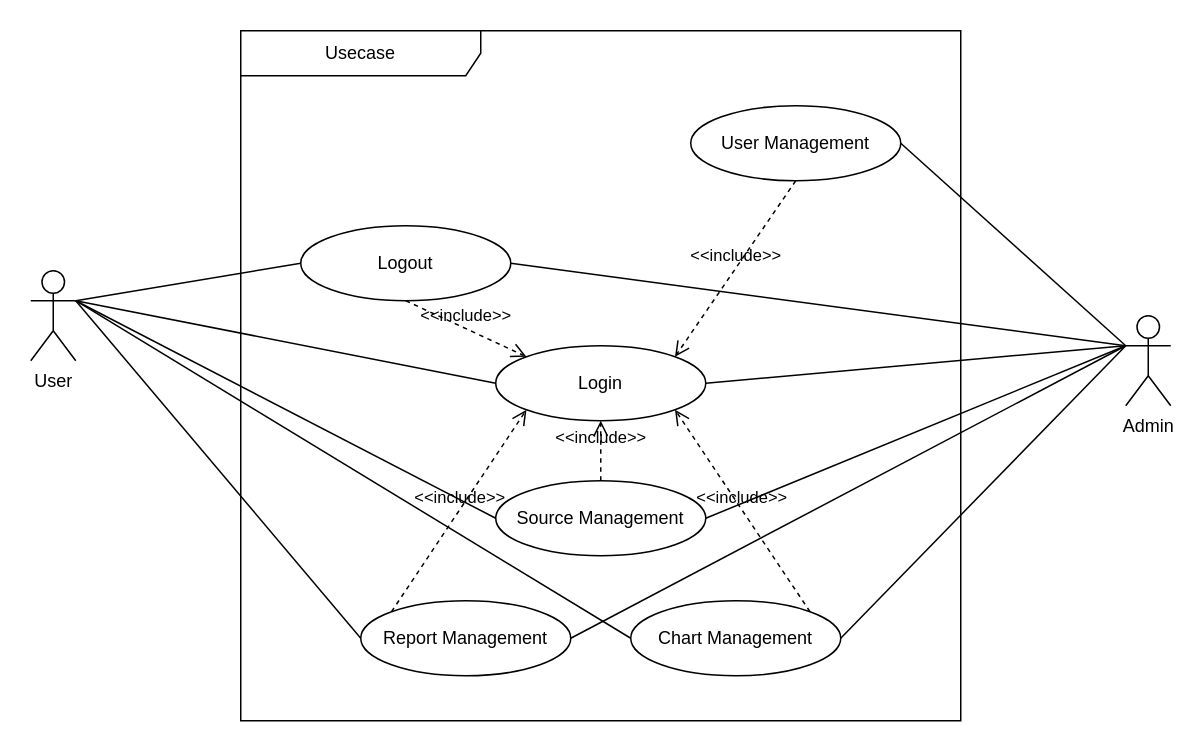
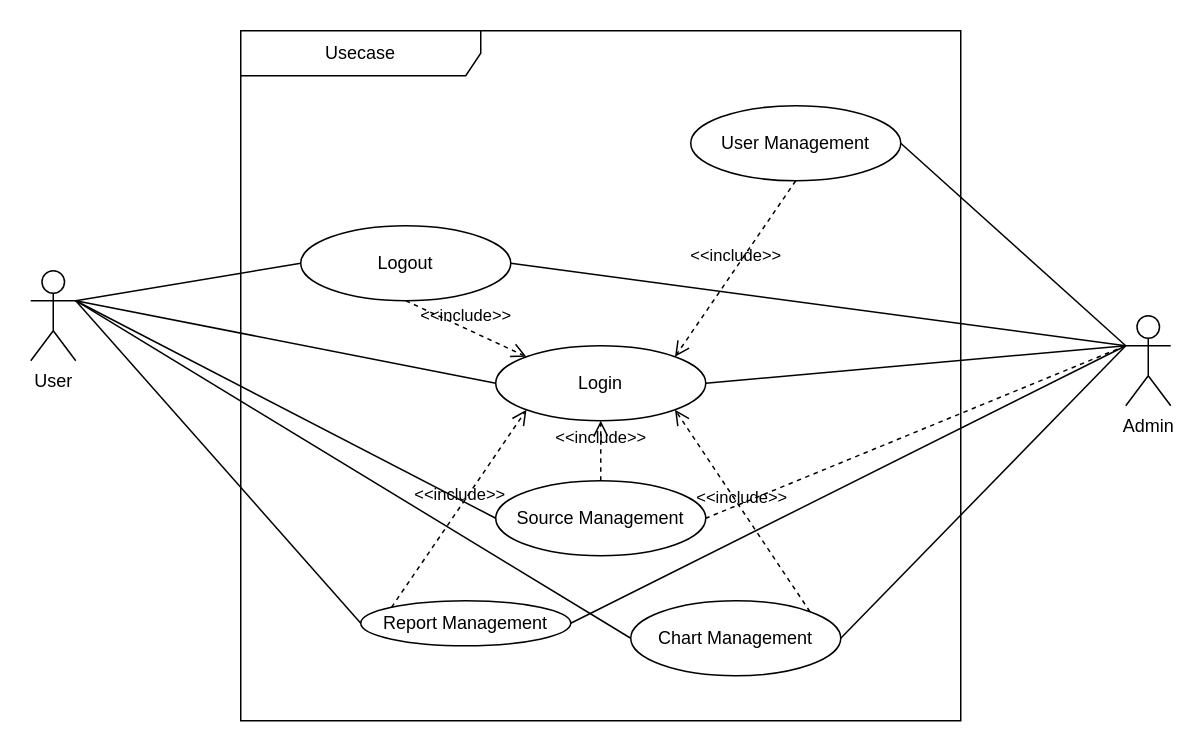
  <mxCell id="0" />
  <mxCell id="1" parent="0" />
  <mxCell id="2" value="Usecase" style="shape=umlFrame;whiteSpace=wrap;html=1;pointerEvents=0;recursiveResize=0;container=1;collapsible=0;width=160;" vertex="1" parent="1"><mxGeometry x="160" y="20" width="480" height="460" as="geometry" /></mxCell>
  <mxCell id="3" value="Login" style="ellipse;whiteSpace=wrap;html=1;" vertex="1" parent="2"><mxGeometry x="170" y="210" width="140" height="50" as="geometry" /></mxCell>
  <mxCell id="4" value="Logout" style="ellipse;whiteSpace=wrap;html=1;" vertex="1" parent="2"><mxGeometry x="40" y="130" width="140" height="50" as="geometry" /></mxCell>
  <mxCell id="5" value="Source Management" style="ellipse;whiteSpace=wrap;html=1;" vertex="1" parent="2"><mxGeometry x="170" y="300" width="140" height="50" as="geometry" /></mxCell>
  <mxCell id="6" value="Chart Management" style="ellipse;whiteSpace=wrap;html=1;" vertex="1" parent="2"><mxGeometry x="260" y="380" width="140" height="50" as="geometry" /></mxCell>
  <mxCell id="7" value="&amp;lt;&amp;lt;include&amp;gt;&amp;gt;" style="endArrow=open;startArrow=none;endFill=0;startFill=0;endSize=8;html=1;verticalAlign=bottom;dashed=1;labelBackgroundColor=none;entryX=0;entryY=0;entryDx=0;entryDy=0;exitX=0.5;exitY=1;exitDx=0;exitDy=0;" edge="1" parent="2" source="4" target="3"><mxGeometry width="160" relative="1" as="geometry"><mxPoint x="20" y="280" as="sourcePoint" /><mxPoint x="180" y="280" as="targetPoint" /></mxGeometry></mxCell>
  <mxCell id="8" value="&amp;lt;&amp;lt;include&amp;gt;&amp;gt;" style="endArrow=open;startArrow=none;endFill=0;startFill=0;endSize=8;html=1;verticalAlign=bottom;dashed=1;labelBackgroundColor=none;entryX=0.5;entryY=1;entryDx=0;entryDy=0;exitX=0.5;exitY=0;exitDx=0;exitDy=0;" edge="1" parent="2" source="5" target="3"><mxGeometry width="160" relative="1" as="geometry"><mxPoint x="190" y="270" as="sourcePoint" /><mxPoint x="180" y="230" as="targetPoint" /></mxGeometry></mxCell>
  <mxCell id="9" value="&amp;lt;&amp;lt;include&amp;gt;&amp;gt;" style="endArrow=open;startArrow=none;endFill=0;startFill=0;endSize=8;html=1;verticalAlign=bottom;dashed=1;labelBackgroundColor=none;entryX=1;entryY=1;entryDx=0;entryDy=0;exitX=1;exitY=0;exitDx=0;exitDy=0;" edge="1" parent="2" source="6" target="3"><mxGeometry width="160" relative="1" as="geometry"><mxPoint x="180" y="340" as="sourcePoint" /><mxPoint x="180" y="230" as="targetPoint" /></mxGeometry></mxCell>
  <mxCell id="10" value="User Management" style="ellipse;whiteSpace=wrap;html=1;" vertex="1" parent="2"><mxGeometry x="300" y="50" width="140" height="50" as="geometry" /></mxCell>
  <mxCell id="11" value="&amp;lt;&amp;lt;include&amp;gt;&amp;gt;" style="endArrow=open;startArrow=none;endFill=0;startFill=0;endSize=8;html=1;verticalAlign=bottom;dashed=1;labelBackgroundColor=none;entryX=1;entryY=0;entryDx=0;entryDy=0;exitX=0.5;exitY=1;exitDx=0;exitDy=0;" edge="1" parent="2" source="10" target="3"><mxGeometry width="160" relative="1" as="geometry"><mxPoint x="249" y="417" as="sourcePoint" /><mxPoint x="229" y="223" as="targetPoint" /></mxGeometry></mxCell>
- <mxCell id="12" value="Report Management" style="ellipse;whiteSpace=wrap;html=1;" vertex="1" parent="2"><mxGeometry x="80" y="380" width="140" height="50" as="geometry" /></mxCell>
+ <mxCell id="12" value="Report Management" style="ellipse;whiteSpace=wrap;html=1;" vertex="1" parent="2"><mxGeometry x="80" y="380" width="140" height="30" as="geometry" /></mxCell>
  <mxCell id="13" value="&amp;lt;&amp;lt;include&amp;gt;&amp;gt;" style="endArrow=open;startArrow=none;endFill=0;startFill=0;endSize=8;html=1;verticalAlign=bottom;dashed=1;labelBackgroundColor=none;entryX=0;entryY=1;entryDx=0;entryDy=0;exitX=0;exitY=0;exitDx=0;exitDy=0;" edge="1" parent="2" source="12" target="3"><mxGeometry width="160" relative="1" as="geometry"><mxPoint x="249" y="417" as="sourcePoint" /><mxPoint x="229" y="223" as="targetPoint" /></mxGeometry></mxCell>
  <mxCell id="14" value="User" style="shape=umlActor;verticalLabelPosition=bottom;verticalAlign=top;html=1;" vertex="1" parent="1"><mxGeometry x="20" y="180" width="30" height="60" as="geometry" /></mxCell>
  <mxCell id="15" value="Admin" style="shape=umlActor;verticalLabelPosition=bottom;verticalAlign=top;html=1;" vertex="1" parent="1"><mxGeometry x="750" y="210" width="30" height="60" as="geometry" /></mxCell>
  <mxCell id="16" value="" style="endArrow=none;html=1;exitX=1;exitY=0.333;exitDx=0;exitDy=0;exitPerimeter=0;entryX=0;entryY=0.5;entryDx=0;entryDy=0;" edge="1" parent="1" source="14" target="3"><mxGeometry width="50" height="50" relative="1" as="geometry"><mxPoint x="85" y="220" as="sourcePoint" /><mxPoint x="290" y="105" as="targetPoint" /></mxGeometry></mxCell>
  <mxCell id="17" value="" style="endArrow=none;html=1;exitX=1;exitY=0.333;exitDx=0;exitDy=0;exitPerimeter=0;entryX=0;entryY=0.5;entryDx=0;entryDy=0;" edge="1" parent="1" source="14" target="4"><mxGeometry width="50" height="50" relative="1" as="geometry"><mxPoint x="100" y="210" as="sourcePoint" /><mxPoint x="250" y="225" as="targetPoint" /></mxGeometry></mxCell>
  <mxCell id="18" value="" style="endArrow=none;html=1;exitX=1;exitY=0.333;exitDx=0;exitDy=0;exitPerimeter=0;entryX=0;entryY=0.5;entryDx=0;entryDy=0;" edge="1" parent="1" source="14" target="5"><mxGeometry width="50" height="50" relative="1" as="geometry"><mxPoint x="100" y="210" as="sourcePoint" /><mxPoint x="260" y="315" as="targetPoint" /></mxGeometry></mxCell>
  <mxCell id="19" value="" style="endArrow=none;html=1;exitX=1;exitY=0.333;exitDx=0;exitDy=0;exitPerimeter=0;entryX=0;entryY=0.5;entryDx=0;entryDy=0;" edge="1" parent="1" source="14" target="6"><mxGeometry width="50" height="50" relative="1" as="geometry"><mxPoint x="100" y="210" as="sourcePoint" /><mxPoint x="240" y="385" as="targetPoint" /></mxGeometry></mxCell>
  <mxCell id="20" value="" style="endArrow=none;html=1;exitX=1;exitY=0.333;exitDx=0;exitDy=0;exitPerimeter=0;entryX=0;entryY=0.5;entryDx=0;entryDy=0;" edge="1" parent="1" source="14" target="12"><mxGeometry width="50" height="50" relative="1" as="geometry"><mxPoint x="100" y="210" as="sourcePoint" /><mxPoint x="270" y="455" as="targetPoint" /></mxGeometry></mxCell>
  <mxCell id="21" value="" style="endArrow=none;html=1;exitX=0;exitY=0.333;exitDx=0;exitDy=0;exitPerimeter=0;entryX=1;entryY=0.5;entryDx=0;entryDy=0;" edge="1" parent="1" source="15" target="3"><mxGeometry width="50" height="50" relative="1" as="geometry"><mxPoint x="610" y="210" as="sourcePoint" /><mxPoint x="430" y="105" as="targetPoint" /></mxGeometry></mxCell>
  <mxCell id="22" value="" style="endArrow=none;html=1;exitX=0;exitY=0.333;exitDx=0;exitDy=0;exitPerimeter=0;entryX=1;entryY=0.5;entryDx=0;entryDy=0;" edge="1" parent="1" source="15" target="4"><mxGeometry width="50" height="50" relative="1" as="geometry"><mxPoint x="610" y="210" as="sourcePoint" /><mxPoint x="390" y="225" as="targetPoint" /></mxGeometry></mxCell>
- <mxCell id="23" value="" style="endArrow=none;html=1;exitX=0;exitY=0.333;exitDx=0;exitDy=0;exitPerimeter=0;entryX=1;entryY=0.5;entryDx=0;entryDy=0;" edge="1" parent="1" source="15" target="5"><mxGeometry width="50" height="50" relative="1" as="geometry"><mxPoint x="610" y="210" as="sourcePoint" /><mxPoint x="400" y="315" as="targetPoint" /></mxGeometry></mxCell>
+ <mxCell id="23" value="" style="endArrow=none;html=1;exitX=0;exitY=0.333;exitDx=0;exitDy=0;exitPerimeter=0;entryX=1;entryY=0.5;entryDx=0;entryDy=0;dashed=1;" edge="1" parent="1" source="15" target="5"><mxGeometry width="50" height="50" relative="1" as="geometry"><mxPoint x="610" y="210" as="sourcePoint" /><mxPoint x="400" y="315" as="targetPoint" /></mxGeometry></mxCell>
  <mxCell id="24" value="" style="endArrow=none;html=1;exitX=0;exitY=0.333;exitDx=0;exitDy=0;exitPerimeter=0;entryX=1;entryY=0.5;entryDx=0;entryDy=0;" edge="1" parent="1" source="15" target="6"><mxGeometry width="50" height="50" relative="1" as="geometry"><mxPoint x="610" y="210" as="sourcePoint" /><mxPoint x="390" y="385" as="targetPoint" /></mxGeometry></mxCell>
  <mxCell id="25" value="" style="endArrow=none;html=1;exitX=0;exitY=0.333;exitDx=0;exitDy=0;exitPerimeter=0;entryX=1;entryY=0.5;entryDx=0;entryDy=0;" edge="1" parent="1" source="15" target="12"><mxGeometry width="50" height="50" relative="1" as="geometry"><mxPoint x="610" y="210" as="sourcePoint" /><mxPoint x="410" y="455" as="targetPoint" /></mxGeometry></mxCell>
  <mxCell id="26" value="" style="endArrow=none;html=1;exitX=0;exitY=0.333;exitDx=0;exitDy=0;exitPerimeter=0;entryX=1;entryY=0.5;entryDx=0;entryDy=0;" edge="1" parent="1" source="15" target="10"><mxGeometry width="50" height="50" relative="1" as="geometry"><mxPoint x="610" y="210" as="sourcePoint" /><mxPoint x="340" y="545" as="targetPoint" /></mxGeometry></mxCell>
